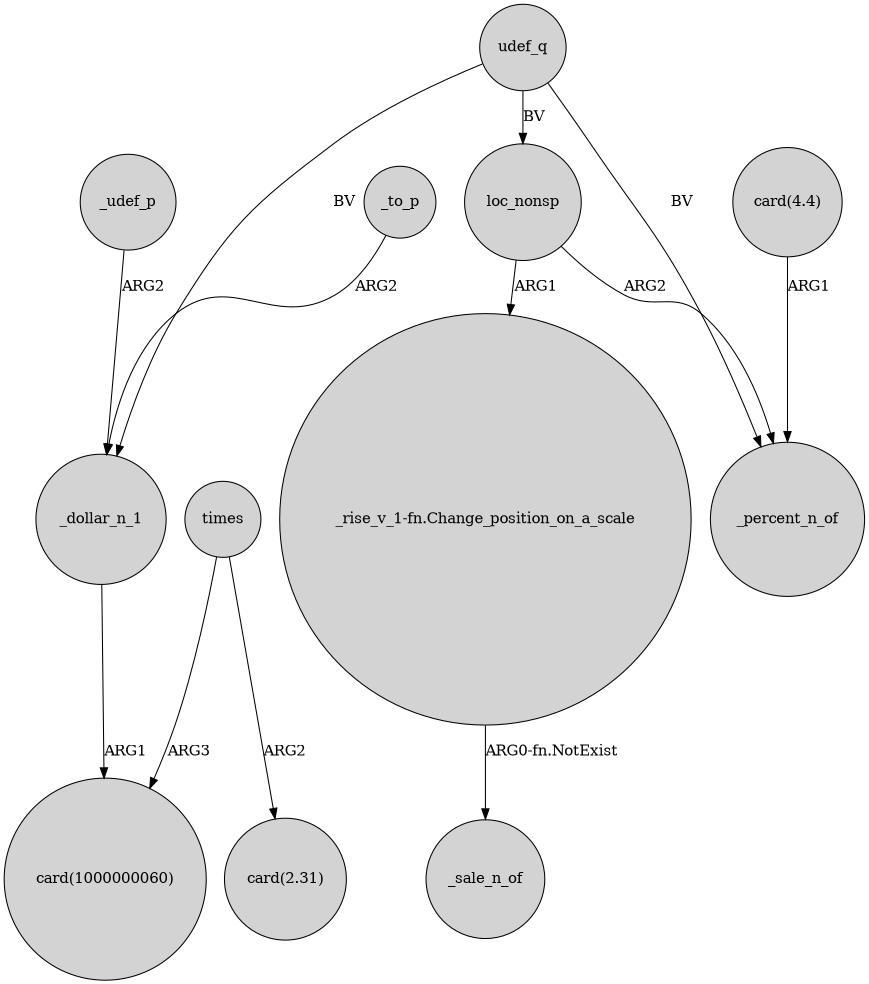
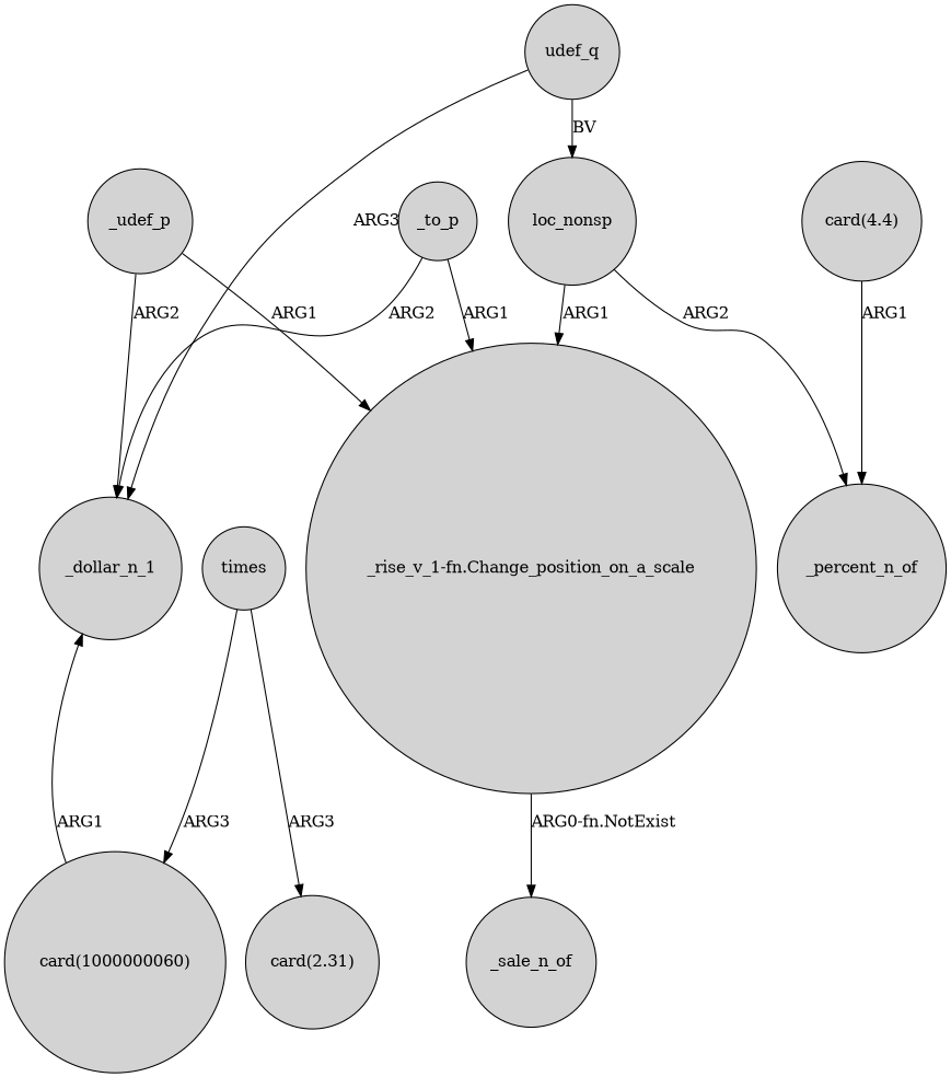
  digraph {
    node [shape=circle style=filled]
    _to_p
    _dollar_n_1
    "_rise_v_1-fn.Change_position_on_a_scale"
    _sale_n_of
    udef_q
    _percent_n_of
    loc_nonsp
    n8 [label="card(1000000060)"]
    n9 [label=_udef_p]
    times
    n11 [label="card(2.31)"]
    n12 [label="card(4.4)"]
    _to_p -> _dollar_n_1 [label=ARG2]
+   _to_p -> "_rise_v_1-fn.Change_position_on_a_scale" [label=ARG1]
    "_rise_v_1-fn.Change_position_on_a_scale" -> _sale_n_of [label="ARG0-fn.NotExist"]
-   udef_q -> _dollar_n_1 [label=BV]
-   udef_q -> _percent_n_of [label=BV]
+   udef_q -> _dollar_n_1 [label=ARG3]
    udef_q -> loc_nonsp [label=BV]
    loc_nonsp -> "_rise_v_1-fn.Change_position_on_a_scale" [label=ARG1]
    loc_nonsp -> _percent_n_of [label=ARG2]
-   _dollar_n_1 -> n8 [label=ARG1]
+   n8 -> _dollar_n_1 [label=ARG1]
    n9 -> _dollar_n_1 [label=ARG2]
+   n9 -> "_rise_v_1-fn.Change_position_on_a_scale" [label=ARG1]
    times -> n8 [label=ARG3]
-   times -> n11 [label=ARG2]
+   times -> n11 [label=ARG3]
    n12 -> _percent_n_of [label=ARG1]
  }
